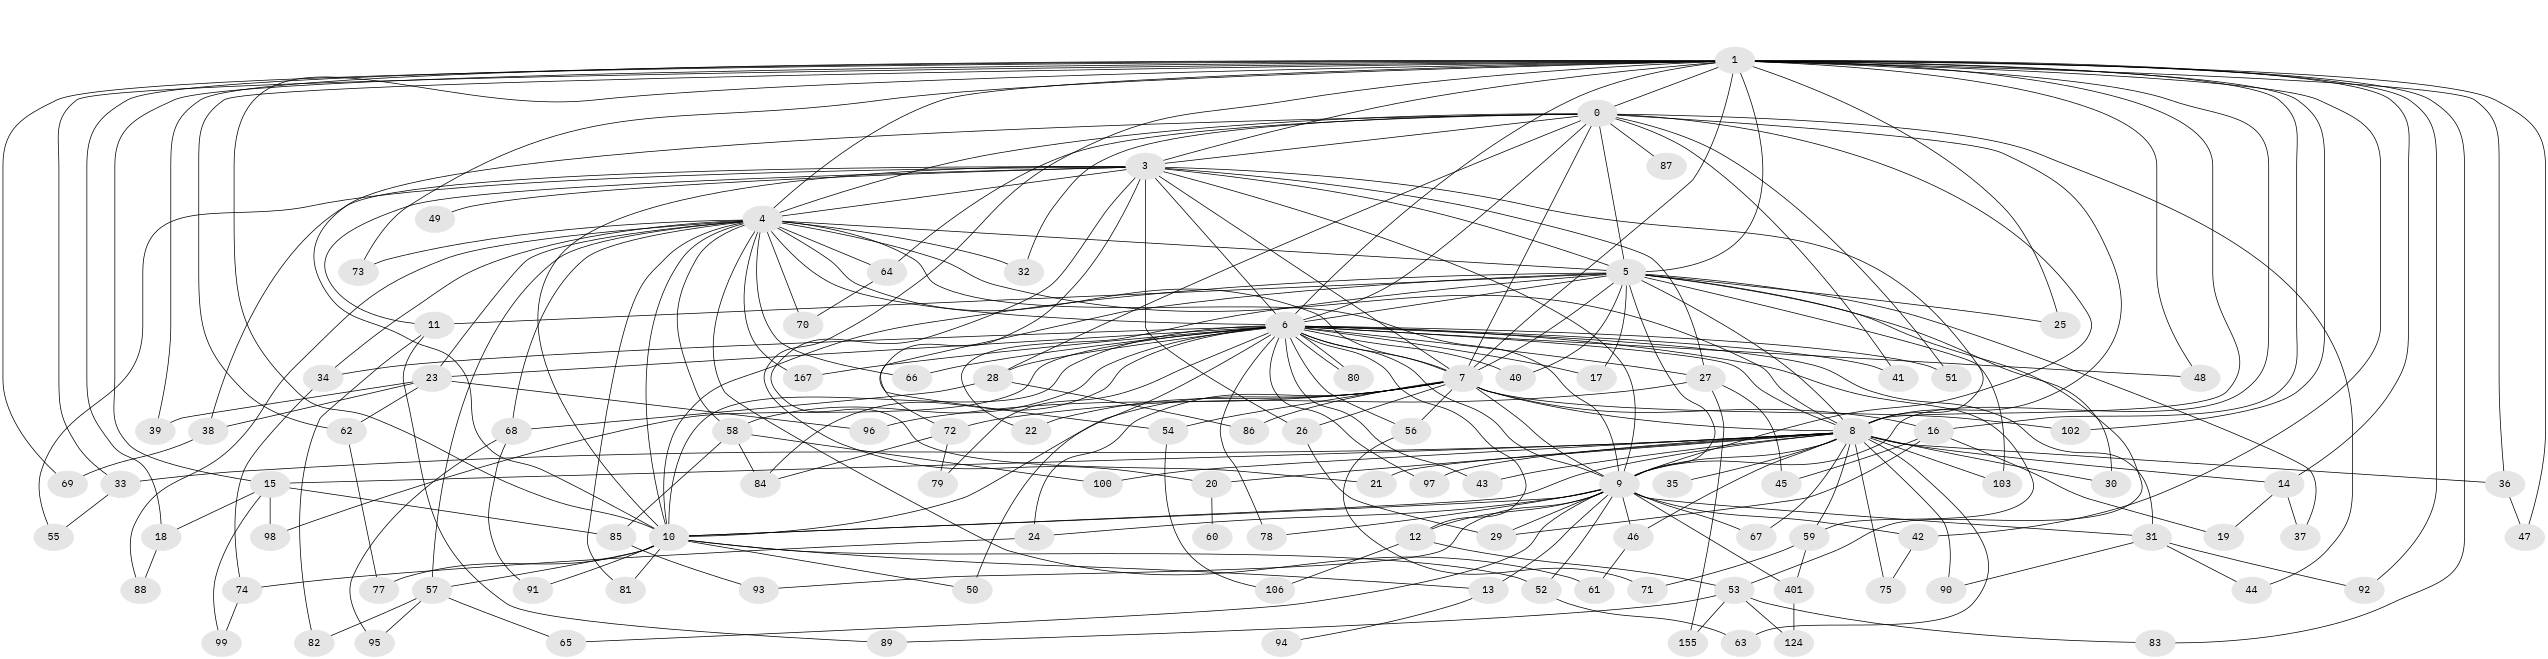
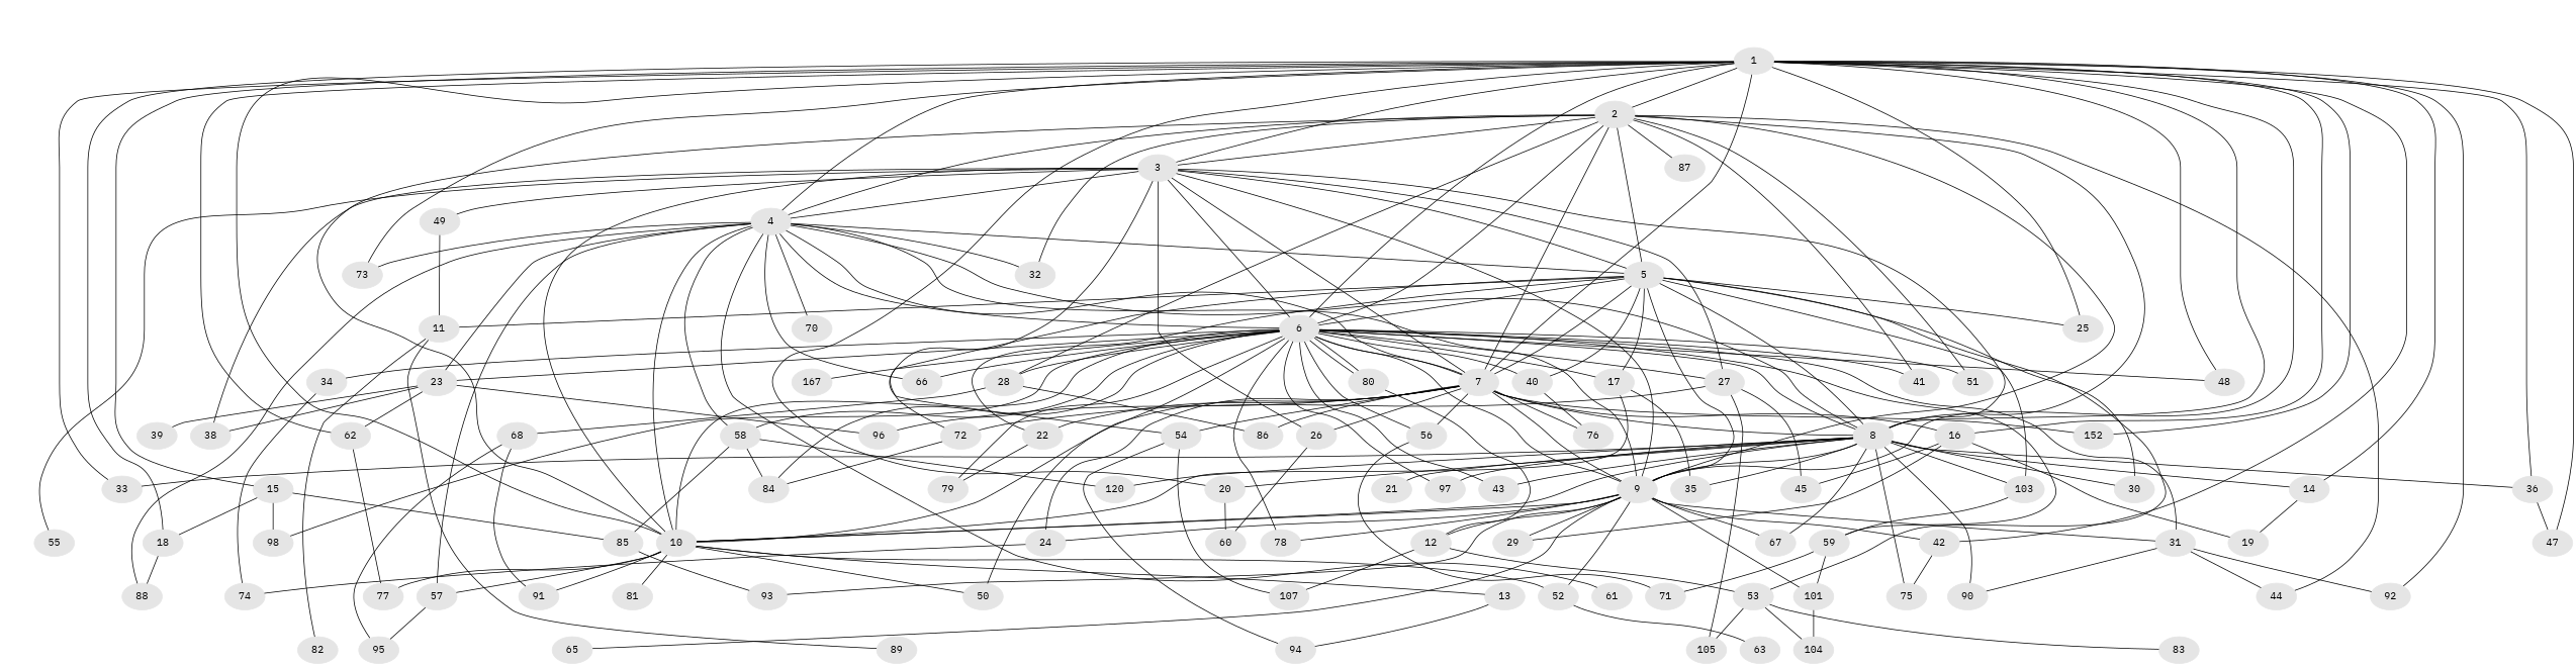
  graph {
    fontname="IBM Plex Mono"
    node [color=gray90 fontname="IBM Plex Mono" style=filled]
    edge [fontname="IBM Plex Mono"]
    1
-   2 [label=0]
+   2
    3
    4
    5
    6
    7
    8
    9
    10
    14
    15
    16
    18
    20
    25
    33
    36
    39
    42
    47
    48
    62
-   69
    73
    83
    92
-   102
+   102 [label=152]
    28
    32
    41
    44
    51
-   64
    87
    11
    21
    26
    27
    38
    49
    54
    55
    23
    34
    57
    58
    61
    66
    68
    70
    81
    88
    n54 [label=167]
    17
    22
    30
-   37
    40
    53
    72
    103
    12
    31
    43
    50
    56
    59
    78
    79
    80
    97
    98
    84
    24
+   76
    86
    96
    35
-   46
    63
    67
    75
    90
-   100
+   100 [label=120]
    13
    29
    52
    65
    93
-   101 [label=401]
+   101
    77
    91
    19
    85
-   99
    45
    60
    82
    89
-   105 [label=155]
-   106
+   105
+   106 [label=107]
    94
    74
    95
-   104 [label=124]
+   104
    71
    1 -- 2
    1 -- 3
    1 -- 4
-   1 -- 5
    1 -- 6
    1 -- 7
    1 -- 8
    1 -- 9
    1 -- 10
    1 -- 14
    1 -- 15
    1 -- 16
    1 -- 18
    1 -- 20
    1 -- 25
    1 -- 33
    1 -- 36
-   1 -- 39
    1 -- 42
    1 -- 47
    1 -- 48
    1 -- 62
-   1 -- 69
    1 -- 73
-   1 -- 83
    1 -- 92
    1 -- 102
    2 -- 3
    2 -- 4
    2 -- 5
    2 -- 6
    2 -- 7
    2 -- 8
    2 -- 9
    2 -- 10
    2 -- 28
    2 -- 32
    2 -- 41
    2 -- 44
    2 -- 51
-   2 -- 64
    2 -- 87
    3 -- 4
    3 -- 5
    3 -- 6
    3 -- 7
    3 -- 8
    3 -- 9
    3 -- 10
-   3 -- 11
-   3 -- 21
+   49 -- 11
    3 -- 26
    3 -- 27
    3 -- 38
    3 -- 49
    3 -- 54
    3 -- 55
    4 -- 5
    4 -- 6
    4 -- 7
    4 -- 8
    4 -- 9
    4 -- 10
    4 -- 73
    4 -- 32
-   4 -- 64
    4 -- 23
-   4 -- 34
    4 -- 57
    4 -- 58
    4 -- 61
    4 -- 66
-   4 -- 68
    4 -- 70
-   4 -- 81
    4 -- 88
-   4 -- n54
    5 -- 6
    5 -- 7
    5 -- 8
    5 -- 9
-   5 -- 10
+   17 -- 10
    5 -- 25
    5 -- 11
    5 -- 17
    5 -- 22
    5 -- 30
-   5 -- 37
    5 -- 40
    5 -- 53
    5 -- 72
    5 -- 103
    6 -- 7
    6 -- 8
    6 -- 9
    6 -- 10
    6 -- 48
    6 -- 28
    6 -- 41
    6 -- 51
    6 -- 27
    6 -- 23
    6 -- 34
    6 -- 58
    6 -- 66
    6 -- n54
    6 -- 17
    6 -- 40
-   6 -- 12
+   80 -- 12
    6 -- 31
    6 -- 43
    6 -- 50
    6 -- 56
    6 -- 59
    6 -- 78
    6 -- 79
    6 -- 80
    6 -- 80
    6 -- 97
    6 -- 98
    6 -- 84
    7 -- 8
    7 -- 9
    7 -- 10
    7 -- 16
    7 -- 102
    7 -- 26
    7 -- 54
    7 -- 22
    7 -- 56
    7 -- 24
+   7 -- 76
    7 -- 86
    7 -- 96
    8 -- 9
    8 -- 10
    8 -- 14
-   8 -- 15
    8 -- 20
    8 -- 33
    8 -- 36
    8 -- 21
    8 -- 30
    8 -- 103
    8 -- 43
-   8 -- 59
+   103 -- 59
    8 -- 97
    8 -- 35
-   8 -- 46
-   8 -- 63
    8 -- 67
    8 -- 75
    8 -- 90
    8 -- 100
    9 -- 10
    9 -- 42
    9 -- 12
    9 -- 31
    9 -- 78
    9 -- 24
-   9 -- 46
    9 -- 67
-   9 -- 13
    9 -- 29
    9 -- 52
    9 -- 65
    9 -- 93
    9 -- 101
    10 -- 57
    10 -- 81
    10 -- 50
    10 -- 13
    10 -- 52
    10 -- 77
    10 -- 91
-   14 -- 37
    14 -- 19
    15 -- 18
    15 -- 98
    15 -- 85
-   15 -- 99
    16 -- 29
    16 -- 19
    16 -- 45
    18 -- 88
    20 -- 60
-   33 -- 55
    36 -- 47
    42 -- 75
    62 -- 77
    28 -- 68
    28 -- 86
-   64 -- 70
    11 -- 82
    11 -- 89
-   26 -- 29
+   26 -- 60
    27 -- 72
    27 -- 45
    27 -- 105
-   38 -- 69
    54 -- 106
+   54 -- 94
    23 -- 39
    23 -- 62
    23 -- 38
    23 -- 96
    34 -- 74
-   57 -- 65
-   57 -- 82
    57 -- 95
    58 -- 84
    58 -- 100
    58 -- 85
    68 -- 91
    68 -- 95
+   17 -- 35
+   40 -- 76
    53 -- 83
-   53 -- 89
    53 -- 105
    53 -- 104
-   72 -- 79
+   22 -- 79
    72 -- 84
    12 -- 53
    12 -- 106
    31 -- 92
    31 -- 44
    31 -- 90
    56 -- 71
    59 -- 101
    59 -- 71
    24 -- 74
-   46 -- 61
    13 -- 94
    52 -- 63
    101 -- 104
    85 -- 93
-   74 -- 99
  }
